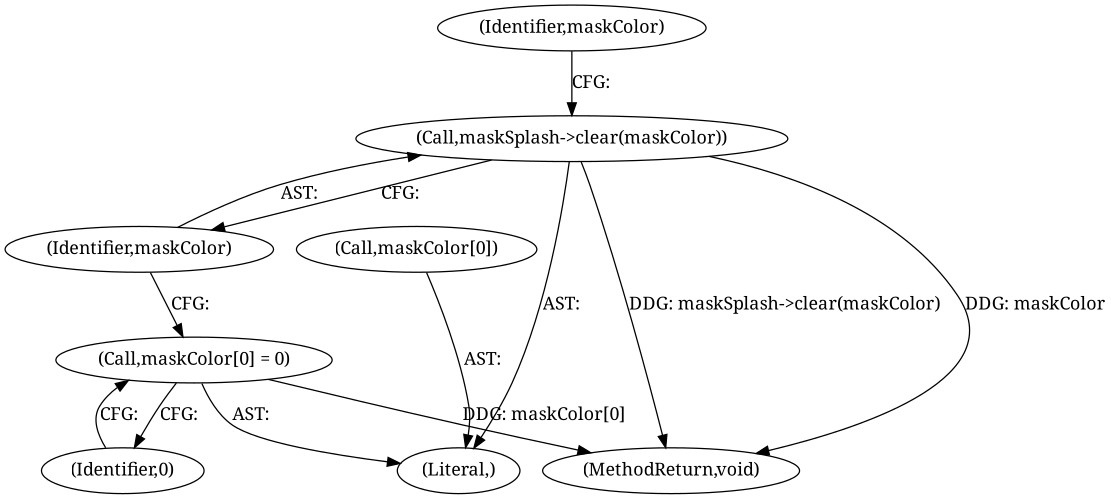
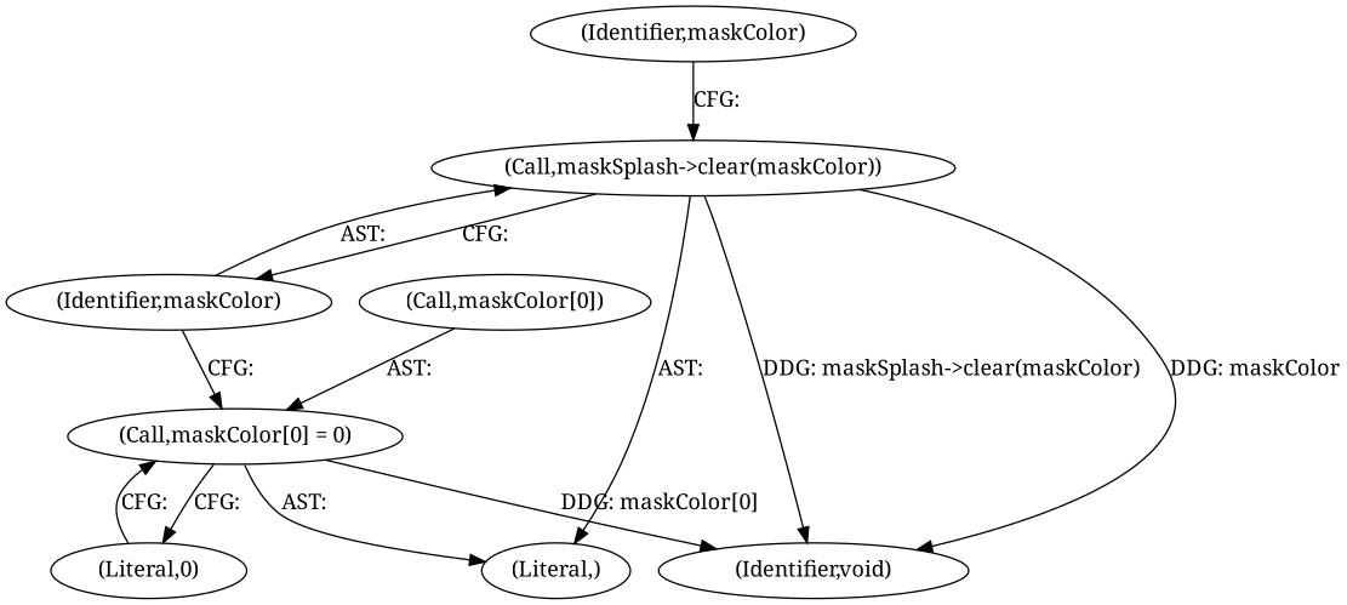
  digraph {
    fontname="Noto Serif"
    node [fontname="Noto Serif"]
    edge [fontname="Noto Serif"]
    n1 [label="(Call,maskColor[0] = 0)"]
-   n2 [label="(Identifier,0)"]
+   n2 [label="(Literal,0)"]
    n3 [label="(Literal,)"]
-   n4 [label="(MethodReturn,void)"]
+   n4 [label="(Identifier,void)"]
    n5 [label="(Call,maskSplash->clear(maskColor))"]
    n6 [label="(Identifier,maskColor)"]
    n7 [label="(Identifier,maskColor)"]
    n8 [label="(Call,maskColor[0])"]
    n1 -> n2 [label="CFG: "]
    n1 -> n3 [label="AST: "]
    n1 -> n4 [label="DDG: maskColor[0]"]
    n2 -> n1 [label="CFG: "]
    n5 -> n3 [label="AST: "]
    n5 -> n4 [label="DDG: maskColor"]
    n5 -> n4 [label="DDG: maskSplash->clear(maskColor)"]
    n5 -> n6 [label="CFG: "]
    n6 -> n1 [label="CFG: "]
    n6 -> n5 [label="AST: "]
    n7 -> n5 [label="CFG: "]
-   n8 -> n3 [label="AST: "]
+   n8 -> n1 [label="AST: "]
  }
